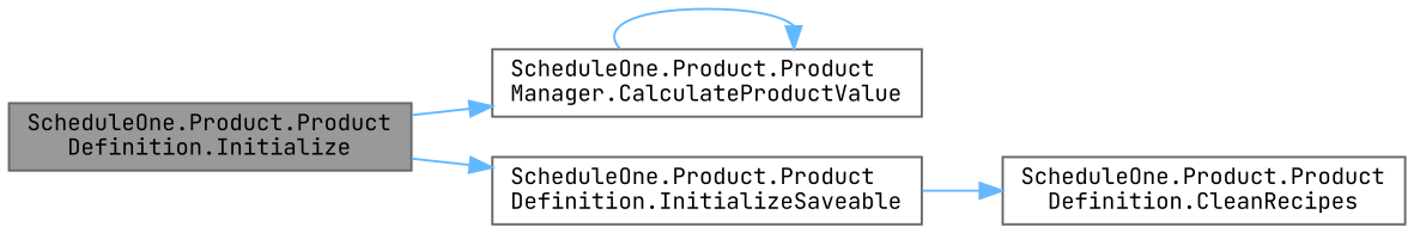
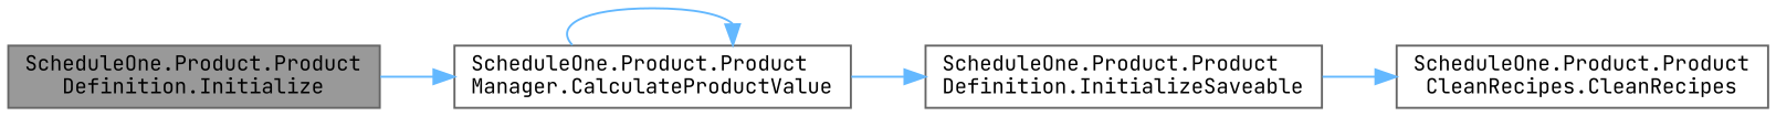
  digraph {
    fontname="JetBrains Mono"
    rankdir=LR
    node [color=grey40 fillcolor=white fontname="JetBrains Mono" fontsize=10 shape=box style=filled]
    edge [color=steelblue1 fontname="JetBrains Mono" fontsize=10 labelfontname=Helvetica labelfontsize=10 style=solid]
    n1 [color=gray40 fillcolor=grey60 fontcolor=black height=0.2 label="ScheduleOne.Product.Product\lDefinition.Initialize" width=0.4]
    n2 [height=0.2 label="ScheduleOne.Product.Product\lManager.CalculateProductValue" width=0.4]
    n3 [height=0.2 label="ScheduleOne.Product.Product\lDefinition.InitializeSaveable" width=0.4]
-   n4 [height=0.2 label="ScheduleOne.Product.Product\lDefinition.CleanRecipes" width=0.4]
+   n4 [height=0.2 label="ScheduleOne.Product.Product\lCleanRecipes.CleanRecipes" width=0.4]
    n1 -> n2
-   n1 -> n3
+   n2 -> n3
    n2 -> n2
    n3 -> n4
  }
